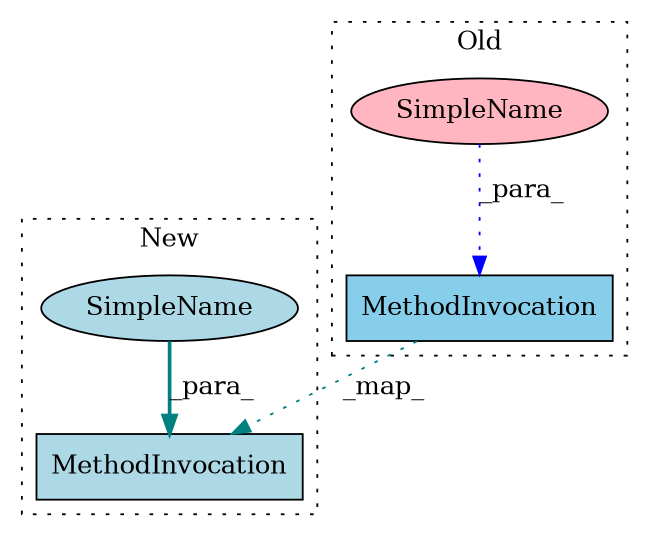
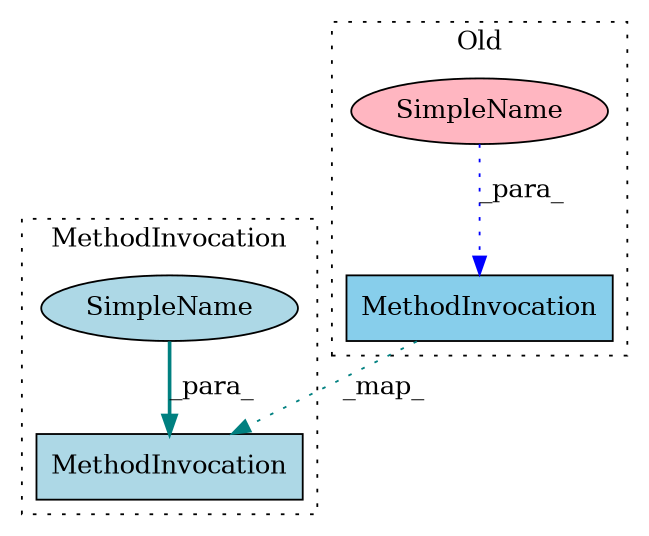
  digraph {
    node [a=32 shape=box style=filled fillcolor=lightblue]
    edge [color=teal style=dotted]
    n1 [l="5,1" label=MethodInvocation s="2517,2545" fillcolor=skyblue]
    n2 [a=42 label=SimpleName shape=ellipse fillcolor=lightpink]
    n3 [l="5,1" label=MethodInvocation s="2954,2973"]
    n4 [a=42 label=SimpleName shape=ellipse]
    subgraph cluster_1 {
      label=Old
      style=dotted
      n1
      n2
    }
    subgraph cluster_2 {
-     label=New
+     label=MethodInvocation
      style=dotted
      n3
      n4
    }
    n1 -> n3 [label=_map_]
    n2 -> n1 [label=_para_ color=blue]
    n4 -> n3 [label=_para_ style=bold]
  }
